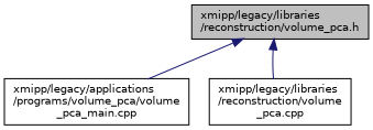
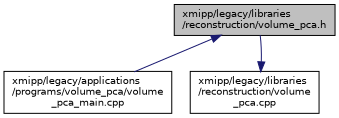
  digraph {
    node [color=black fillcolor=white fontname=Helvetica fontsize=10 shape=record style=filled]
    edge [color=midnightblue dir=back fontname=Helvetica fontsize=10 labelfontname=Helvetica labelfontsize=10 style=solid]
    n1 [fillcolor=grey75 fontcolor=black height=0.2 label="xmipp/legacy/libraries\l/reconstruction/volume_pca.h" width=0.4]
    n2 [height=0.2 label="xmipp/legacy/applications\l/programs/volume_pca/volume\l_pca_main.cpp" width=0.4]
    n3 [height=0.2 label="xmipp/legacy/libraries\l/reconstruction/volume\l_pca.cpp" width=0.4]
    n1 -> n2
-   n1 -> n3
+   n3 -> n1
  }
